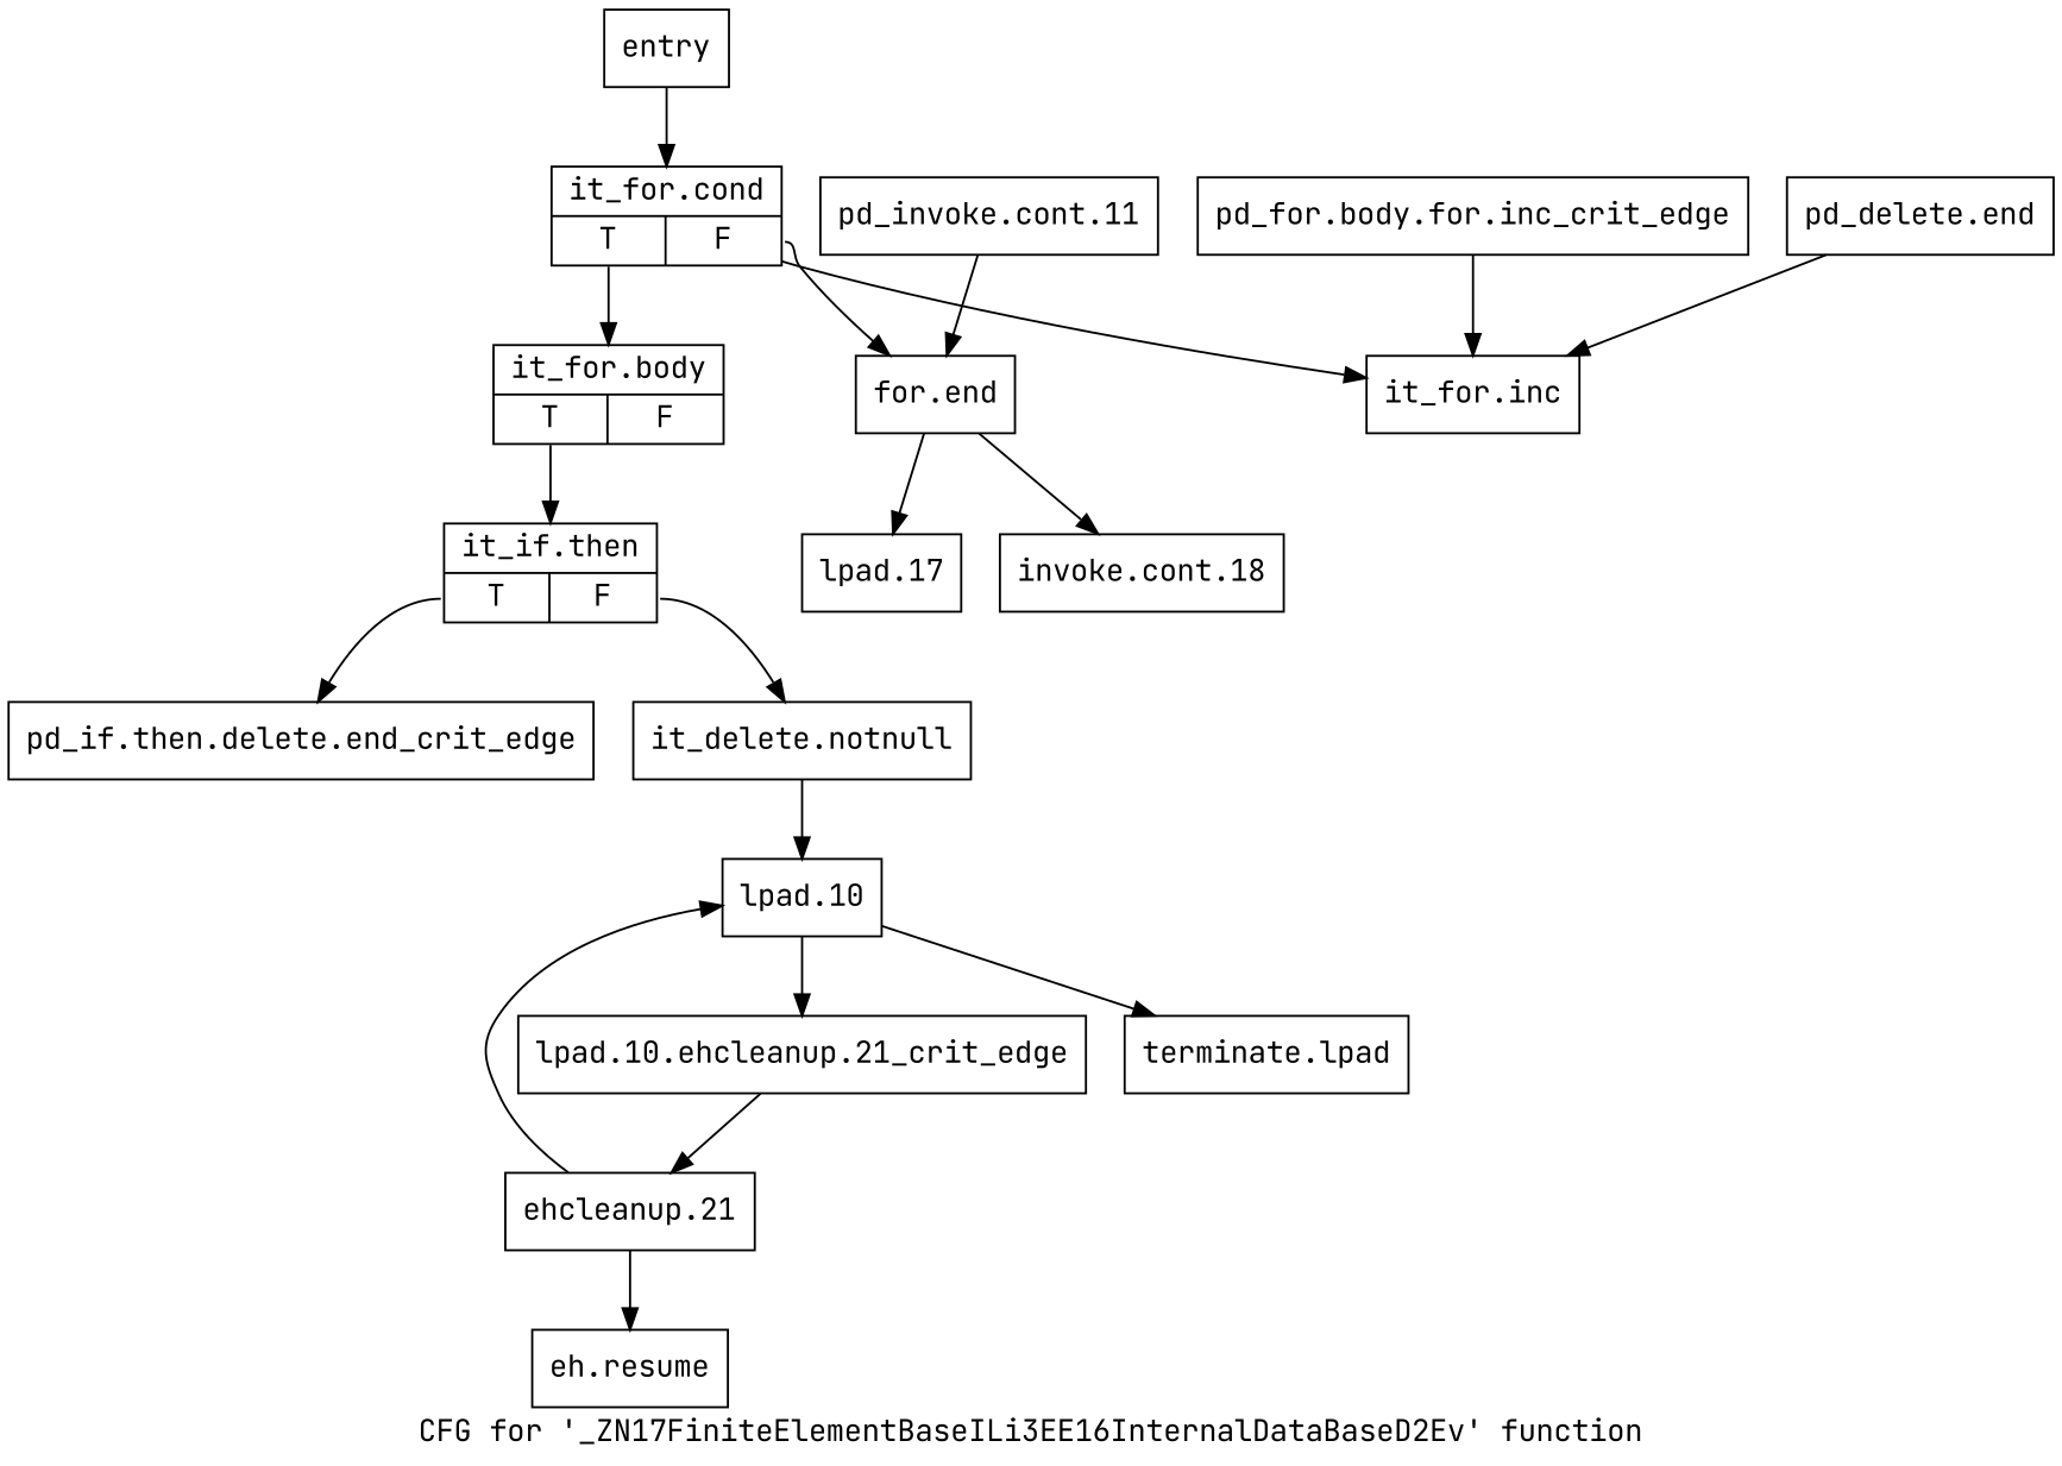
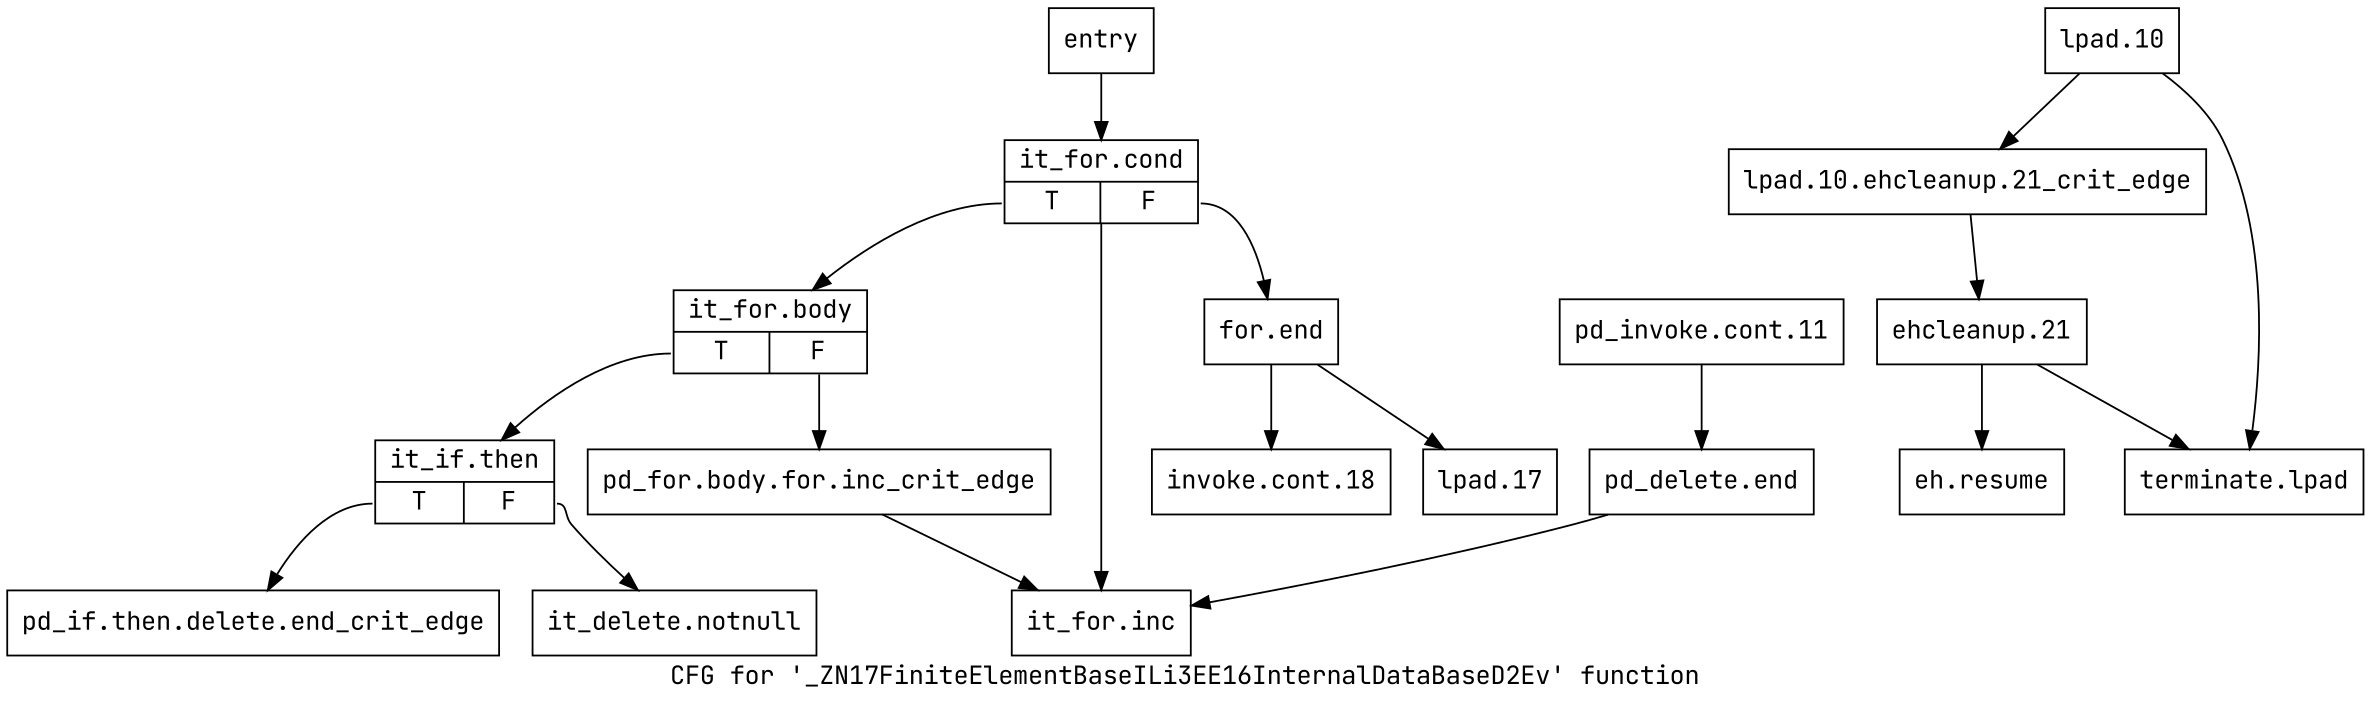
  digraph {
    fontname="JetBrains Mono"
    label="CFG for '_ZN17FiniteElementBaseILi3EE16InternalDataBaseD2Ev' function"
    node [fontname="JetBrains Mono" shape=record]
    edge [fontname="JetBrains Mono"]
    n1 [label="{entry}"]
    n2 [label="{it_for.cond|{<s0>T|<s1>F}}"]
    n3 [label="{it_for.body|{<s0>T|<s1>F}}"]
    n4 [label="{for.end}"]
    n5 [label="{it_for.inc}"]
    n6 [label="{it_if.then|{<s0>T|<s1>F}}"]
    n7 [label="{pd_for.body.for.inc_crit_edge}"]
    n8 [label="{invoke.cont.18}"]
    n9 [label="{lpad.17}"]
    n10 [label="{pd_if.then.delete.end_crit_edge}"]
    n11 [label="{it_delete.notnull}"]
    n12 [label="{lpad.10}"]
    n13 [label="{pd_delete.end}"]
    n14 [label="{pd_invoke.cont.11}"]
    n15 [label="{lpad.10.ehcleanup.21_crit_edge}"]
    n16 [label="{terminate.lpad}"]
    n17 [label="{ehcleanup.21}"]
    n18 [label="{eh.resume}"]
    n1 -> n2
    n2 -> n3 [tailport=s0]
    n2 -> n4 [tailport=s1]
    n2 -> n5
    n3 -> n6 [tailport=s0]
+   n3 -> n7 [tailport=s1]
    n4 -> n8
    n4 -> n9
    n6 -> n10 [tailport=s0]
    n6 -> n11 [tailport=s1]
    n7 -> n5
-   n11 -> n12
    n12 -> n15
    n12 -> n16
    n13 -> n5
-   n14 -> n4
+   n14 -> n13
    n15 -> n17
-   n17 -> n12
+   n17 -> n16
    n17 -> n18
  }
